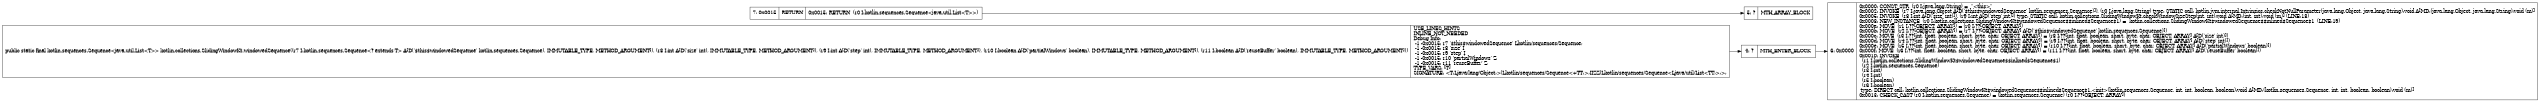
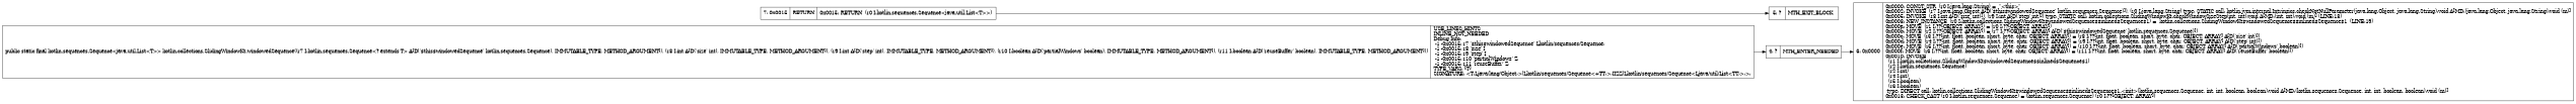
  digraph {
    rankdir=LR
    node [shape=record]
-   n1 [label="{4\:\ ?|MTH_ENTER_BLOCK\l}"]
-   n2 [label="{6\:\ 0x0000|0x0000: CONST_STR  (r0 I:java.lang.String) =  \"\<this\>\" \l0x0002: INVOKE  (r7 I:java.lang.Object A[D('$this$windowedSequence' kotlin.sequences.Sequence)]), (r0 I:java.lang.String) type: STATIC call: kotlin.jvm.internal.Intrinsics.checkNotNullParameter(java.lang.Object, java.lang.String):void A[MD:(java.lang.Object, java.lang.String):void (m)]\l0x0005: INVOKE  (r8 I:int A[D('size' int)]), (r9 I:int A[D('step' int)]) type: STATIC call: kotlin.collections.SlidingWindowKt.checkWindowSizeStep(int, int):void A[MD:(int, int):void (m)] (LINE:18)\l0x0008: NEW_INSTANCE  (r0 I:kotlin.collections.SlidingWindowKt$windowedSequence$$inlined$Sequence$1) =  kotlin.collections.SlidingWindowKt$windowedSequence$$inlined$Sequence$1  (LINE:19)\l0x000a: MOVE  (r1 I:??[OBJECT, ARRAY]) = (r0 I:??[OBJECT, ARRAY]) \l0x000b: MOVE  (r2 I:??[OBJECT, ARRAY]) = (r7 I:??[OBJECT, ARRAY] A[D('$this$windowedSequence' kotlin.sequences.Sequence)]) \l0x000c: MOVE  (r3 I:??[int, float, boolean, short, byte, char, OBJECT, ARRAY]) = (r8 I:??[int, float, boolean, short, byte, char, OBJECT, ARRAY] A[D('size' int)]) \l0x000d: MOVE  (r4 I:??[int, float, boolean, short, byte, char, OBJECT, ARRAY]) = (r9 I:??[int, float, boolean, short, byte, char, OBJECT, ARRAY] A[D('step' int)]) \l0x000e: MOVE  (r5 I:??[int, float, boolean, short, byte, char, OBJECT, ARRAY]) = (r10 I:??[int, float, boolean, short, byte, char, OBJECT, ARRAY] A[D('partialWindows' boolean)]) \l0x000f: MOVE  (r6 I:??[int, float, boolean, short, byte, char, OBJECT, ARRAY]) = (r11 I:??[int, float, boolean, short, byte, char, OBJECT, ARRAY] A[D('reuseBuffer' boolean)]) \l0x0010: INVOKE  \l  (r1 I:kotlin.collections.SlidingWindowKt$windowedSequence$$inlined$Sequence$1)\l  (r2 I:kotlin.sequences.Sequence)\l  (r3 I:int)\l  (r4 I:int)\l  (r5 I:boolean)\l  (r6 I:boolean)\l type: DIRECT call: kotlin.collections.SlidingWindowKt$windowedSequence$$inlined$Sequence$1.\<init\>(kotlin.sequences.Sequence, int, int, boolean, boolean):void A[MD:(kotlin.sequences.Sequence, int, int, boolean, boolean):void (m)]\l0x0013: CHECK_CAST (r0 I:kotlin.sequences.Sequence) = (kotlin.sequences.Sequence) (r0 I:??[OBJECT, ARRAY]) \l}"]
+   n1 [label="{4\:\ ?|MTH_ENTER_NEEDED\l}"]
+   n2 [label="{6\:\ 0x0000|0x0000: CONST_STR  (r0 I:java.lang.String) =  \"\<this\>\" \l0x0002: INVOKE  (r7 I:java.lang.Object A[D('$this$windowedSequence' kotlin.sequences.Sequence)]), (r0 I:java.lang.String) type: STATIC call: kotlin.jvm.internal.Intrinsics.checkNotNullParameter(java.lang.Object, java.lang.String):void A[MD:(java.lang.Object, java.lang.String):void (m)]\l0x0005: INVOKE  (r8 I:int A[D('size' int)]), (r9 I:int A[D('step' int)]) type: STATIC call: kotlin.collections.SlidingWindowKt.checkWindowSizeStep(int, int):void A[MD:(int, int):void (m)] (LINE:18)\l0x0008: NEW_INSTANCE  (r0 I:kotlin.collections.SlidingWindowKt$windowedSequence$$inlined$Sequence$1) =  kotlin.collections.SlidingWindowKt$windowedSequence$$inlined$Sequence$1  (LINE:19)\l0x000a: MOVE  (r1 I:??[OBJECT, ARRAY]) = (r0 I:??[OBJECT, ARRAY]) \l0x000b: MOVE  (r2 I:??[OBJECT, ARRAY]) = (r7 I:??[OBJECT, ARRAY] A[D('$this$windowedSequence' kotlin.sequences.Sequence)]) \l0x000c: MOVE  (r3 I:??[int, float, boolean, short, byte, char, OBJECT, ARRAY]) = (r8 I:??[int, float, boolean, short, byte, char, OBJECT, ARRAY] A[D('size' int)]) \l0x000d: MOVE  (r4 I:??[int, float, boolean, short, byte, char, OBJECT, ARRAY]) = (r9 I:??[int, float, boolean, short, byte, char, OBJECT, ARRAY] A[D('step' int)]) \l0x000e: MOVE  (r5 I:??[int, float, boolean, short, byte, char, OBJECT, ARRAY]) = (r10 I:??[int, float, boolean, short, byte, char, OBJECT, ARRAY] A[D('partialWindows' boolean)]) \l0x000f: MOVE  (r6 I:??[int, float, boolean, short, byte, char, OBJECT, ARRAY]) = (r11 I:??[int, float, boolean, short, byte, char, OBJECT, ARRAY] A[D('reuseBuffer' boolean)]) \l0x0010: INVOKE  \l  (r1 I:kotlin.collections.SlidingWindowKt$windowedSequence$$inlined$Sequence$1)\l  (r2 I:kotlin.sequences.Sequence)\l  (r2 I:int)\l  (r4 I:int)\l  (r5 I:boolean)\l  (r6 I:boolean)\l type: DIRECT call: kotlin.collections.SlidingWindowKt$windowedSequence$$inlined$Sequence$1.\<init\>(kotlin.sequences.Sequence, int, int, boolean, boolean):void A[MD:(kotlin.sequences.Sequence, int, int, boolean, boolean):void (m)]\l0x0013: CHECK_CAST (r0 I:kotlin.sequences.Sequence) = (kotlin.sequences.Sequence) (r0 I:??[OBJECT, ARRAY]) \l}"]
    n3 [label="{7\:\ 0x0015|RETURN\l|0x0015: RETURN  (r0 I:kotlin.sequences.Sequence\<java.util.List\<T\>\>) \l}"]
-   n4 [label="{5\:\ ?|MTH_ARRAY_BLOCK\l}"]
+   n4 [label="{5\:\ ?|MTH_EXIT_BLOCK\l}"]
    n5 [label="{public static final kotlin.sequences.Sequence\<java.util.List\<T\>\> kotlin.collections.SlidingWindowKt.windowedSequence((r7 I:kotlin.sequences.Sequence\<? extends T\> A[D('$this$windowedSequence' kotlin.sequences.Sequence), IMMUTABLE_TYPE, METHOD_ARGUMENT]), (r8 I:int A[D('size' int), IMMUTABLE_TYPE, METHOD_ARGUMENT]), (r9 I:int A[D('step' int), IMMUTABLE_TYPE, METHOD_ARGUMENT]), (r10 I:boolean A[D('partialWindows' boolean), IMMUTABLE_TYPE, METHOD_ARGUMENT]), (r11 I:boolean A[D('reuseBuffer' boolean), IMMUTABLE_TYPE, METHOD_ARGUMENT]))  | USE_LINES_HINTS\lINLINE_NOT_NEEDED\lDebug Info:\l  \-1 \-0x0015: r7 '$this$windowedSequence' Lkotlin\/sequences\/Sequence;\l  \-1 \-0x0015: r8 'size' I\l  \-1 \-0x0015: r9 'step' I\l  \-1 \-0x0015: r10 'partialWindows' Z\l  \-1 \-0x0015: r11 'reuseBuffer' Z\lTYPE_VARS: [T]\lSIGNATURE: \<T:Ljava\/lang\/Object;\>(Lkotlin\/sequences\/Sequence\<+TT;\>;IIZZ)Lkotlin\/sequences\/Sequence\<Ljava\/util\/List\<TT;\>;\>;\l}"]
    n1 -> n2
    n3 -> n4
    n5 -> n1
  }
